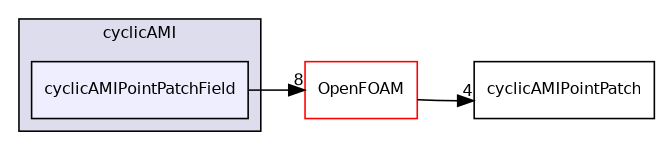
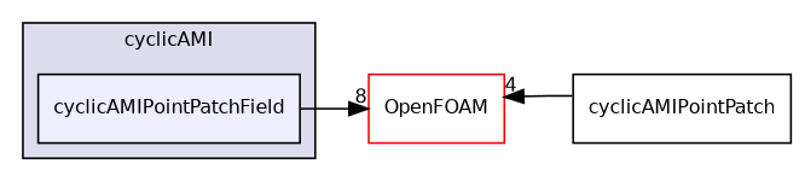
  digraph {
    compound=true
    rankdir=LR
    node [fontname=Helvetica fontsize=10 shape=box]
    edge [labeldistance=1.5 labelfontname=Helvetica labelfontsize=10]
    n1 [fillcolor="#eeeeff" label=cyclicAMIPointPatchField pencolor=black style=filled]
    n2 [color=red label=OpenFOAM]
    n3 [label=cyclicAMIPointPatch]
    subgraph cluster_1 {
      bgcolor="#ddddee"
      fontname=Helvetica
      fontsize=10
      label=cyclicAMI
      pencolor=black
      n1
    }
    n1 -> n2 [headlabel=8]
-   n2 -> n3 [headlabel=4]
+   n3 -> n2 [headlabel=4]
  }
